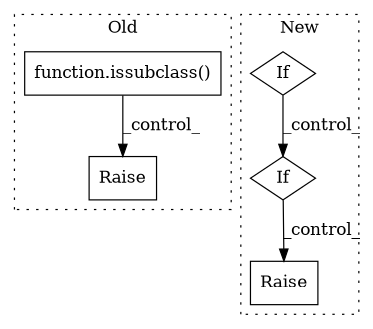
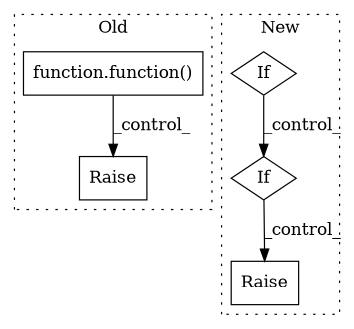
  digraph {
    node [a=91 l=6 shape=box]
-   n1 [a=75 l="11,1" label="function.issubclass()" s="5263,5290"]
+   n1 [a=75 l="11,1" label="function.function()" s="5263,5290"]
    n2 [label=Raise s=5490]
    n3 [a=96 l=0 label=If s=4283 shape=diamond]
    n4 [label=Raise s=4315]
    n5 [a=96 l=3 label=If s=4199 shape=diamond]
    subgraph cluster_1 {
      label=Old
      style=dotted
      n1
      n2
    }
    subgraph cluster_2 {
      label=New
      style=dotted
      n3
      n4
      n5
    }
    n1 -> n2 [label=_control_]
    n3 -> n4 [label=_control_]
    n5 -> n3 [label=_control_]
  }
